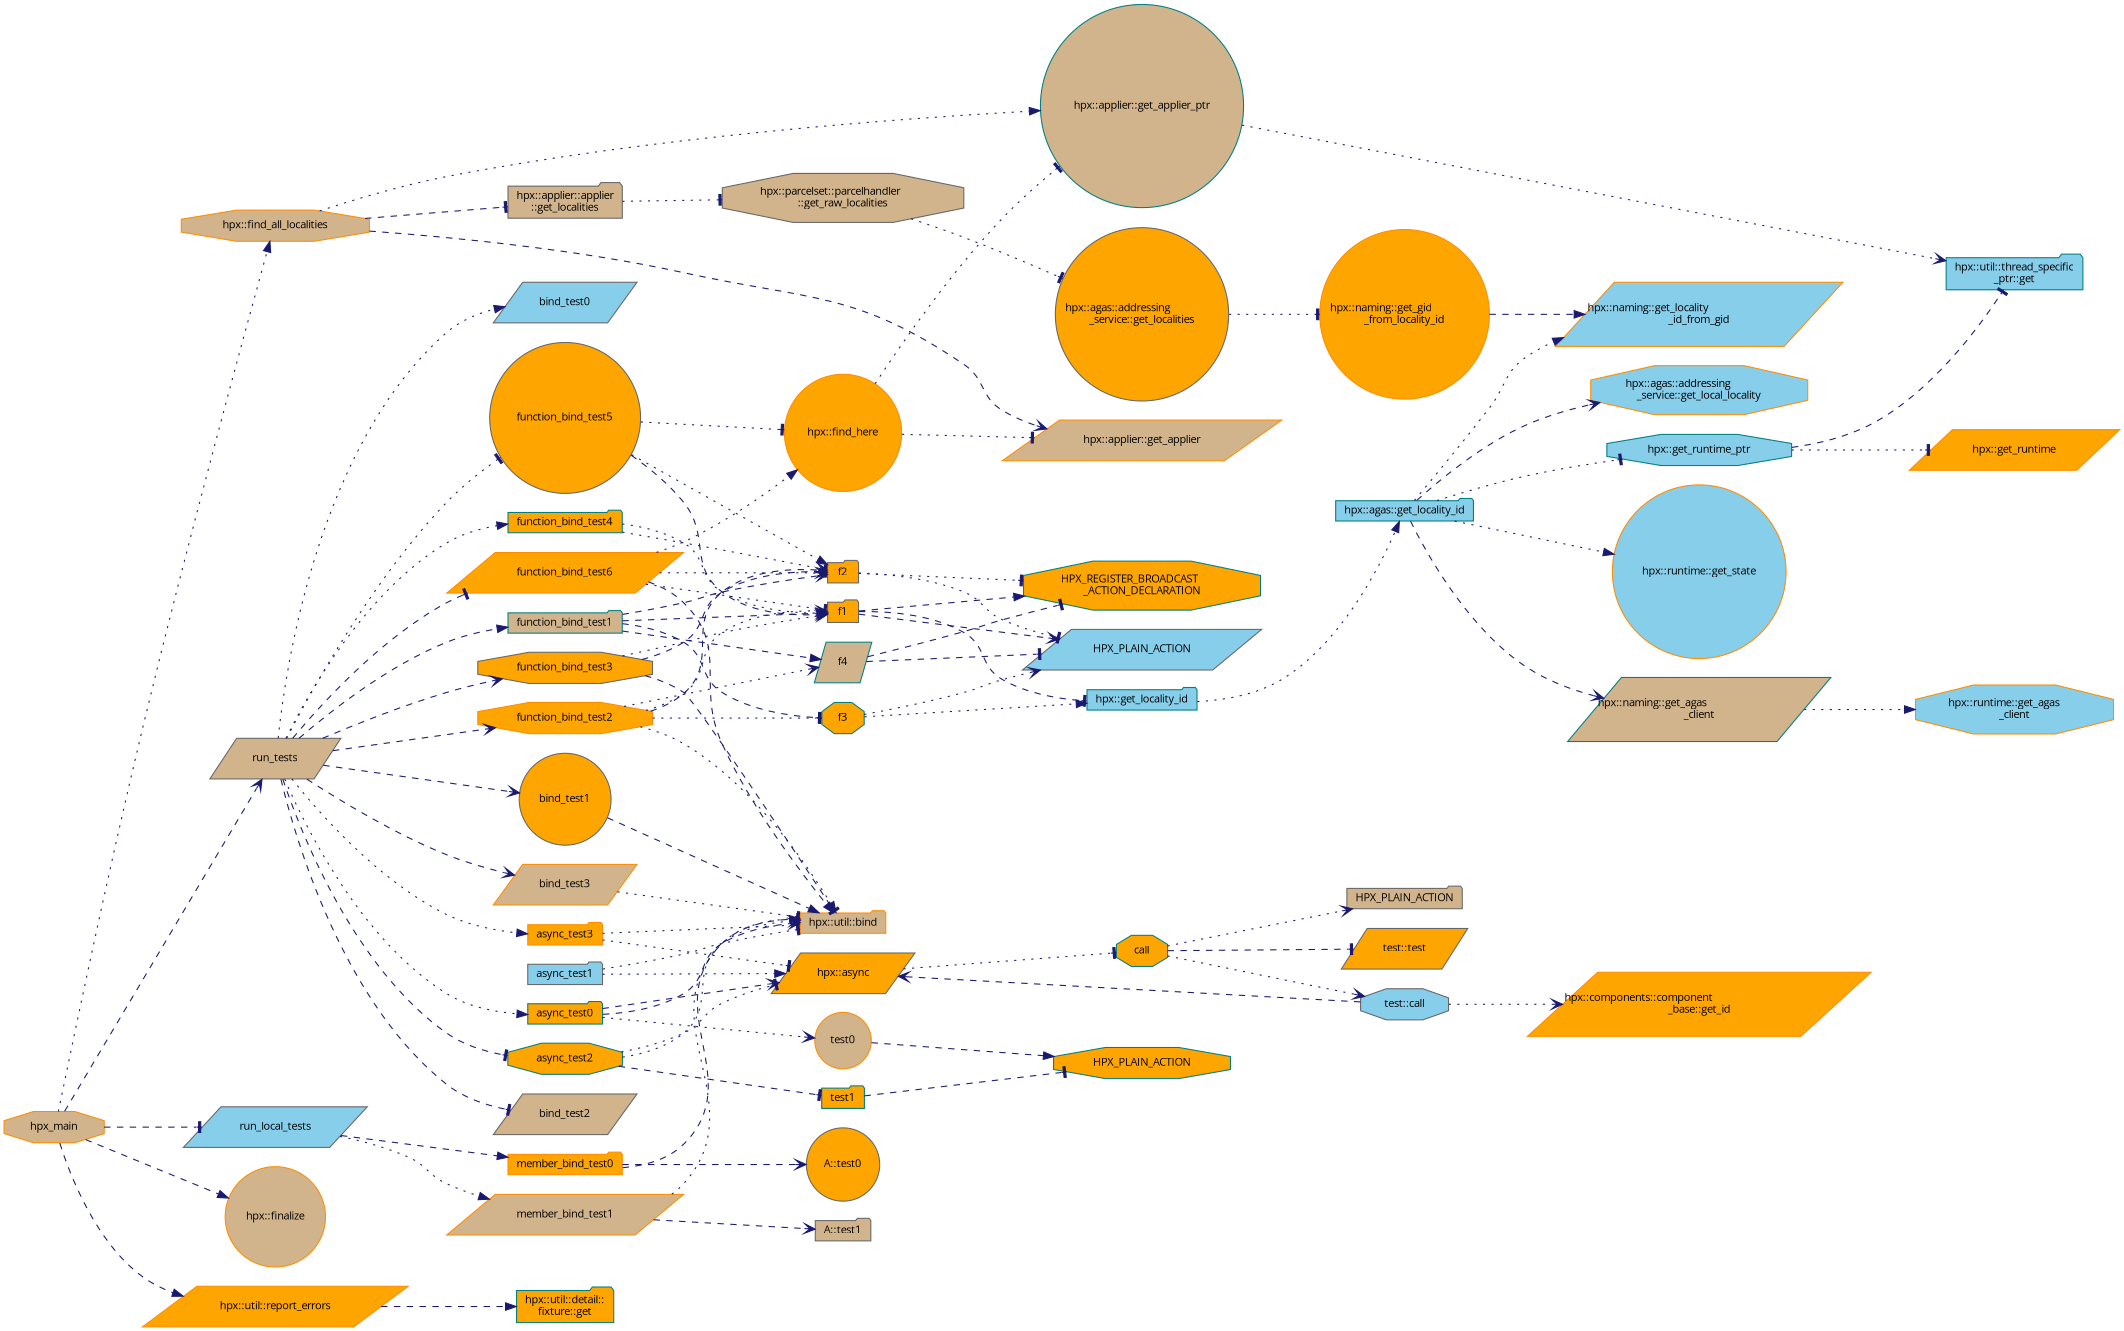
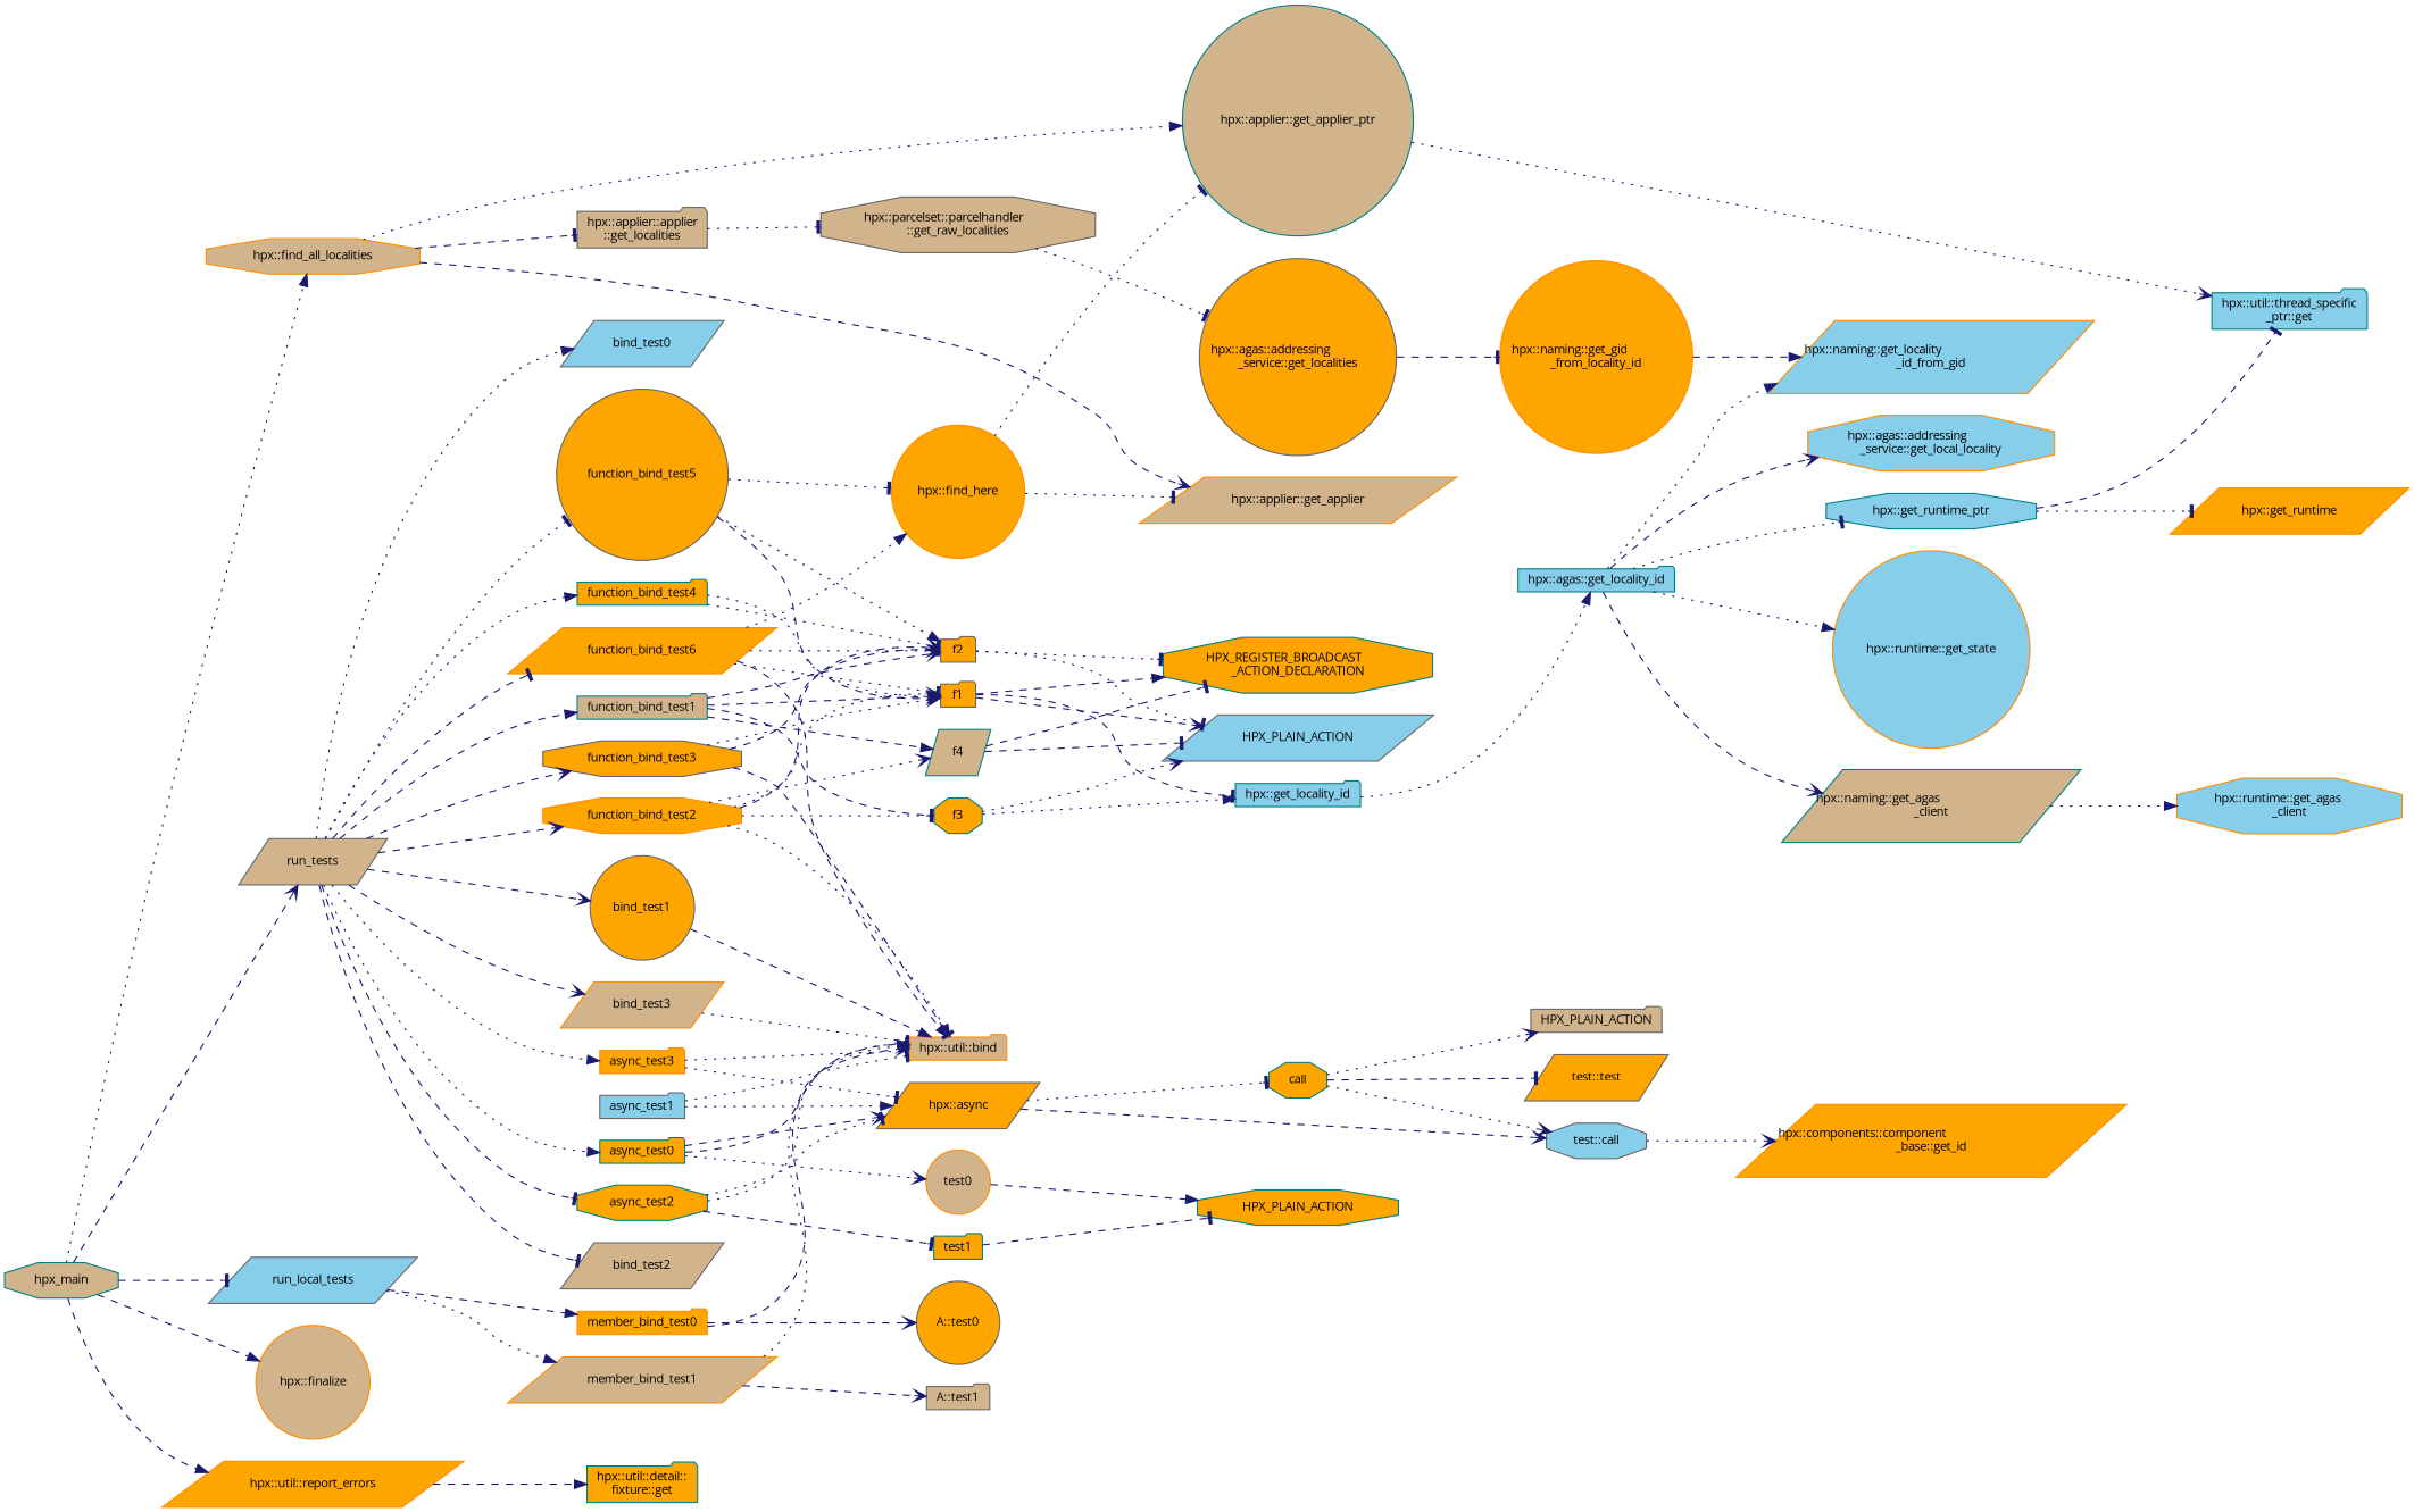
  digraph {
    fontname="Open Sans"
    rankdir=LR
    node [color=darkorange fillcolor=orange fontname="Open Sans" fontsize=10 shape=parallelogram style=filled]
    edge [arrowhead=tee color=midnightblue fontname="Open Sans" fontsize=10 labelfontname=Helvetica labelfontsize=10 style=dotted]
-   n1 [fillcolor=tan fontcolor=black height=0.2 label=hpx_main shape=octagon width=0.4]
+   n1 [color=teal fillcolor=tan fontcolor=black height=0.2 label=hpx_main shape=octagon width=0.4]
    n2 [fillcolor=tan height=0.2 label="hpx::find_all_localities" shape=octagon width=0.4]
    n3 [color=gray40 fillcolor=tan height=0.2 label=run_tests width=0.4]
    n4 [color=gray40 fillcolor=skyblue height=0.2 label=run_local_tests width=0.4]
    n5 [fillcolor=tan height=0.2 label="hpx::finalize" shape=circle width=0.4]
    n6 [height=0.2 label="hpx::util::report_errors" width=0.4]
    n7 [color=teal fillcolor=tan height=0.2 label="hpx::applier::get_applier_ptr" shape=circle width=0.4]
    n8 [fillcolor=tan height=0.2 label="hpx::applier::get_applier" width=0.4]
    n9 [color=gray40 fillcolor=tan height=0.2 label="hpx::applier::applier\l::get_localities" shape=folder width=0.4]
    n10 [color=gray40 fillcolor=skyblue height=0.2 label=bind_test0 width=0.4]
    n11 [color=gray40 height=0.2 label=bind_test1 shape=circle width=0.4]
    n12 [color=gray40 fillcolor=tan height=0.2 label=bind_test2 width=0.4]
    n13 [fillcolor=tan height=0.2 label=bind_test3 width=0.4]
    n14 [color=teal fillcolor=tan height=0.2 label=function_bind_test1 shape=folder width=0.4]
    n15 [height=0.2 label=function_bind_test2 shape=octagon width=0.4]
    n16 [color=gray40 height=0.2 label=function_bind_test3 shape=octagon width=0.4]
    n17 [color=teal height=0.2 label=function_bind_test4 shape=folder width=0.4]
    n18 [color=gray40 height=0.2 label=function_bind_test5 shape=circle width=0.4]
    n19 [height=0.2 label=function_bind_test6 width=0.4]
    n20 [color=teal height=0.2 label=async_test0 shape=folder width=0.4]
    n21 [color=teal height=0.2 label=async_test2 shape=octagon width=0.4]
    n22 [height=0.2 label=async_test3 shape=folder width=0.4]
    n23 [height=0.2 label=member_bind_test0 shape=folder width=0.4]
    n24 [fillcolor=tan height=0.2 label=member_bind_test1 width=0.4]
    n25 [color=teal height=0.2 label="hpx::util::detail::\lfixture::get" shape=folder width=0.4]
    n26 [color=teal fillcolor=skyblue height=0.2 label="hpx::util::thread_specific\l_ptr::get" shape=folder width=0.4]
    n27 [color=gray40 fillcolor=tan height=0.2 label="hpx::parcelset::parcelhandler\l::get_raw_localities" shape=octagon width=0.4]
    n28 [color=gray40 height=0.2 label="hpx::agas::addressing\l_service::get_localities" shape=circle width=0.4]
    n29 [height=0.2 label="hpx::naming::get_gid\l_from_locality_id" shape=circle width=0.4]
    n30 [fillcolor=skyblue height=0.2 label="hpx::naming::get_locality\l_id_from_gid" width=0.4]
    n31 [fillcolor=tan height=0.2 label="hpx::util::bind" shape=folder width=0.4]
    n32 [color=gray40 height=0.2 label=f1 shape=folder width=0.4]
    n33 [color=gray40 height=0.2 label=f2 shape=folder width=0.4]
    n34 [color=teal height=0.2 label=f3 shape=octagon width=0.4]
    n35 [color=teal fillcolor=tan height=0.2 label=f4 width=0.4]
    n36 [height=0.2 label="hpx::find_here" shape=circle width=0.4]
    n37 [color=gray40 height=0.2 label="hpx::async" width=0.4]
    n38 [fillcolor=tan height=0.2 label=test0 shape=circle width=0.4]
    n39 [color=gray40 fillcolor=skyblue height=0.2 label=async_test1 shape=folder width=0.4]
    n40 [color=teal height=0.2 label=test1 shape=folder width=0.4]
    n41 [color=teal fillcolor=skyblue height=0.2 label="hpx::get_locality_id" shape=folder width=0.4]
    n42 [color=gray40 fillcolor=skyblue height=0.2 label=HPX_PLAIN_ACTION width=0.4]
    n43 [color=teal height=0.2 label="HPX_REGISTER_BROADCAST\l_ACTION_DECLARATION" shape=octagon width=0.4]
    n44 [color=teal fillcolor=skyblue height=0.2 label="hpx::agas::get_locality_id" shape=folder width=0.4]
    n45 [color=teal fillcolor=skyblue height=0.2 label="hpx::get_runtime_ptr" shape=octagon width=0.4]
    n46 [fillcolor=skyblue height=0.2 label="hpx::runtime::get_state" shape=circle width=0.4]
    n47 [color=teal fillcolor=tan height=0.2 label="hpx::naming::get_agas\l_client" width=0.4]
    n48 [fillcolor=skyblue height=0.2 label="hpx::agas::addressing\l_service::get_local_locality" shape=octagon width=0.4]
    n49 [height=0.2 label="hpx::get_runtime" width=0.4]
    n50 [fillcolor=skyblue height=0.2 label="hpx::runtime::get_agas\l_client" shape=octagon width=0.4]
    n51 [color=teal height=0.2 label=call shape=octagon width=0.4]
    n52 [color=teal height=0.2 label=HPX_PLAIN_ACTION shape=octagon width=0.4]
    n53 [color=gray40 height=0.2 label="test::test" width=0.4]
    n54 [color=gray40 fillcolor=tan height=0.2 label=HPX_PLAIN_ACTION shape=folder width=0.4]
    n55 [color=gray40 fillcolor=skyblue height=0.2 label="test::call" shape=octagon width=0.4]
    n56 [height=0.2 label="hpx::components::component\l_base::get_id" width=0.4]
    n57 [color=gray40 height=0.2 label="A::test0" shape=circle width=0.4]
    n58 [color=gray40 fillcolor=tan height=0.2 label="A::test1" shape=folder width=0.4]
    n1 -> n2 [arrowhead=normal]
    n1 -> n3 [arrowhead=vee style=dashed]
    n1 -> n4 [style=dashed]
    n1 -> n5 [arrowhead=normal style=dashed]
    n1 -> n6 [arrowhead=normal style=dashed]
    n2 -> n7 [arrowhead=normal]
    n2 -> n8 [arrowhead=vee style=dashed]
    n2 -> n9 [style=dashed]
    n3 -> n10 [arrowhead=normal]
    n3 -> n11 [arrowhead=vee style=dashed]
    n3 -> n12 [style=dashed]
    n3 -> n13 [arrowhead=vee style=dashed]
    n3 -> n14 [arrowhead=normal style=dashed]
    n3 -> n15 [arrowhead=vee style=dashed]
    n3 -> n16 [arrowhead=vee style=dashed]
    n3 -> n17 [arrowhead=normal]
    n3 -> n18
    n3 -> n19 [style=dashed]
    n3 -> n20 [arrowhead=normal]
    n3 -> n21 [style=dashed]
    n3 -> n22 [arrowhead=normal]
    n4 -> n23 [arrowhead=normal style=dashed]
    n4 -> n24 [arrowhead=normal]
    n6 -> n25 [arrowhead=normal style=dashed]
    n7 -> n26 [arrowhead=vee]
    n9 -> n27
    n11 -> n31 [arrowhead=normal style=dashed]
    n13 -> n31
    n14 -> n32 [arrowhead=normal style=dashed]
    n14 -> n33 [arrowhead=vee style=dashed]
    n14 -> n34 [style=dashed]
    n14 -> n35 [arrowhead=normal style=dashed]
    n15 -> n31 [arrowhead=normal]
    n15 -> n32 [arrowhead=vee]
    n15 -> n33 [style=dashed]
    n15 -> n34
    n15 -> n35 [arrowhead=vee]
    n16 -> n31 [style=dashed]
    n16 -> n32 [arrowhead=vee]
    n16 -> n33 [style=dashed]
    n17 -> n32 [arrowhead=vee]
    n17 -> n33 [arrowhead=vee]
    n18 -> n32 [arrowhead=vee style=dashed]
    n18 -> n33 [arrowhead=normal]
    n18 -> n36
    n19 -> n31 [arrowhead=normal style=dashed]
    n19 -> n32
    n19 -> n33 [arrowhead=vee]
    n19 -> n36 [arrowhead=normal]
    n20 -> n31 [arrowhead=vee style=dashed]
    n20 -> n37 [arrowhead=vee style=dashed]
    n20 -> n38 [arrowhead=vee]
    n21 -> n31 [arrowhead=vee]
    n21 -> n37
    n21 -> n40 [style=dashed]
    n22 -> n31
    n22 -> n37
    n23 -> n31 [arrowhead=normal style=dashed]
    n23 -> n57 [arrowhead=vee style=dashed]
    n24 -> n31
    n24 -> n58 [arrowhead=vee style=dashed]
    n27 -> n28
-   n28 -> n29
+   n28 -> n29 [style=dashed]
    n29 -> n30 [arrowhead=normal style=dashed]
    n32 -> n41 [style=dashed]
    n32 -> n42 [arrowhead=vee style=dashed]
    n32 -> n43 [arrowhead=normal style=dashed]
    n33 -> n42
    n33 -> n43
    n34 -> n41 [arrowhead=normal]
    n34 -> n42 [arrowhead=vee]
    n35 -> n42 [style=dashed]
    n35 -> n43 [style=dashed]
    n36 -> n7
    n36 -> n8
    n37 -> n51
    n38 -> n52 [arrowhead=normal style=dashed]
    n39 -> n31
    n39 -> n37 [arrowhead=normal]
    n40 -> n52 [style=dashed]
    n41 -> n44 [arrowhead=normal]
    n44 -> n30 [arrowhead=normal]
    n44 -> n45
    n44 -> n46 [arrowhead=normal]
    n44 -> n47 [arrowhead=vee style=dashed]
    n44 -> n48 [arrowhead=vee style=dashed]
    n45 -> n26 [style=dashed]
    n45 -> n49
    n47 -> n50 [arrowhead=normal]
    n51 -> n53 [style=dashed]
    n51 -> n54 [arrowhead=vee]
    n51 -> n55 [arrowhead=vee]
-   n55 -> n37 [arrowhead=vee style=dashed]
+   n37 -> n55 [arrowhead=vee style=dashed]
    n55 -> n56 [arrowhead=vee]
  }
